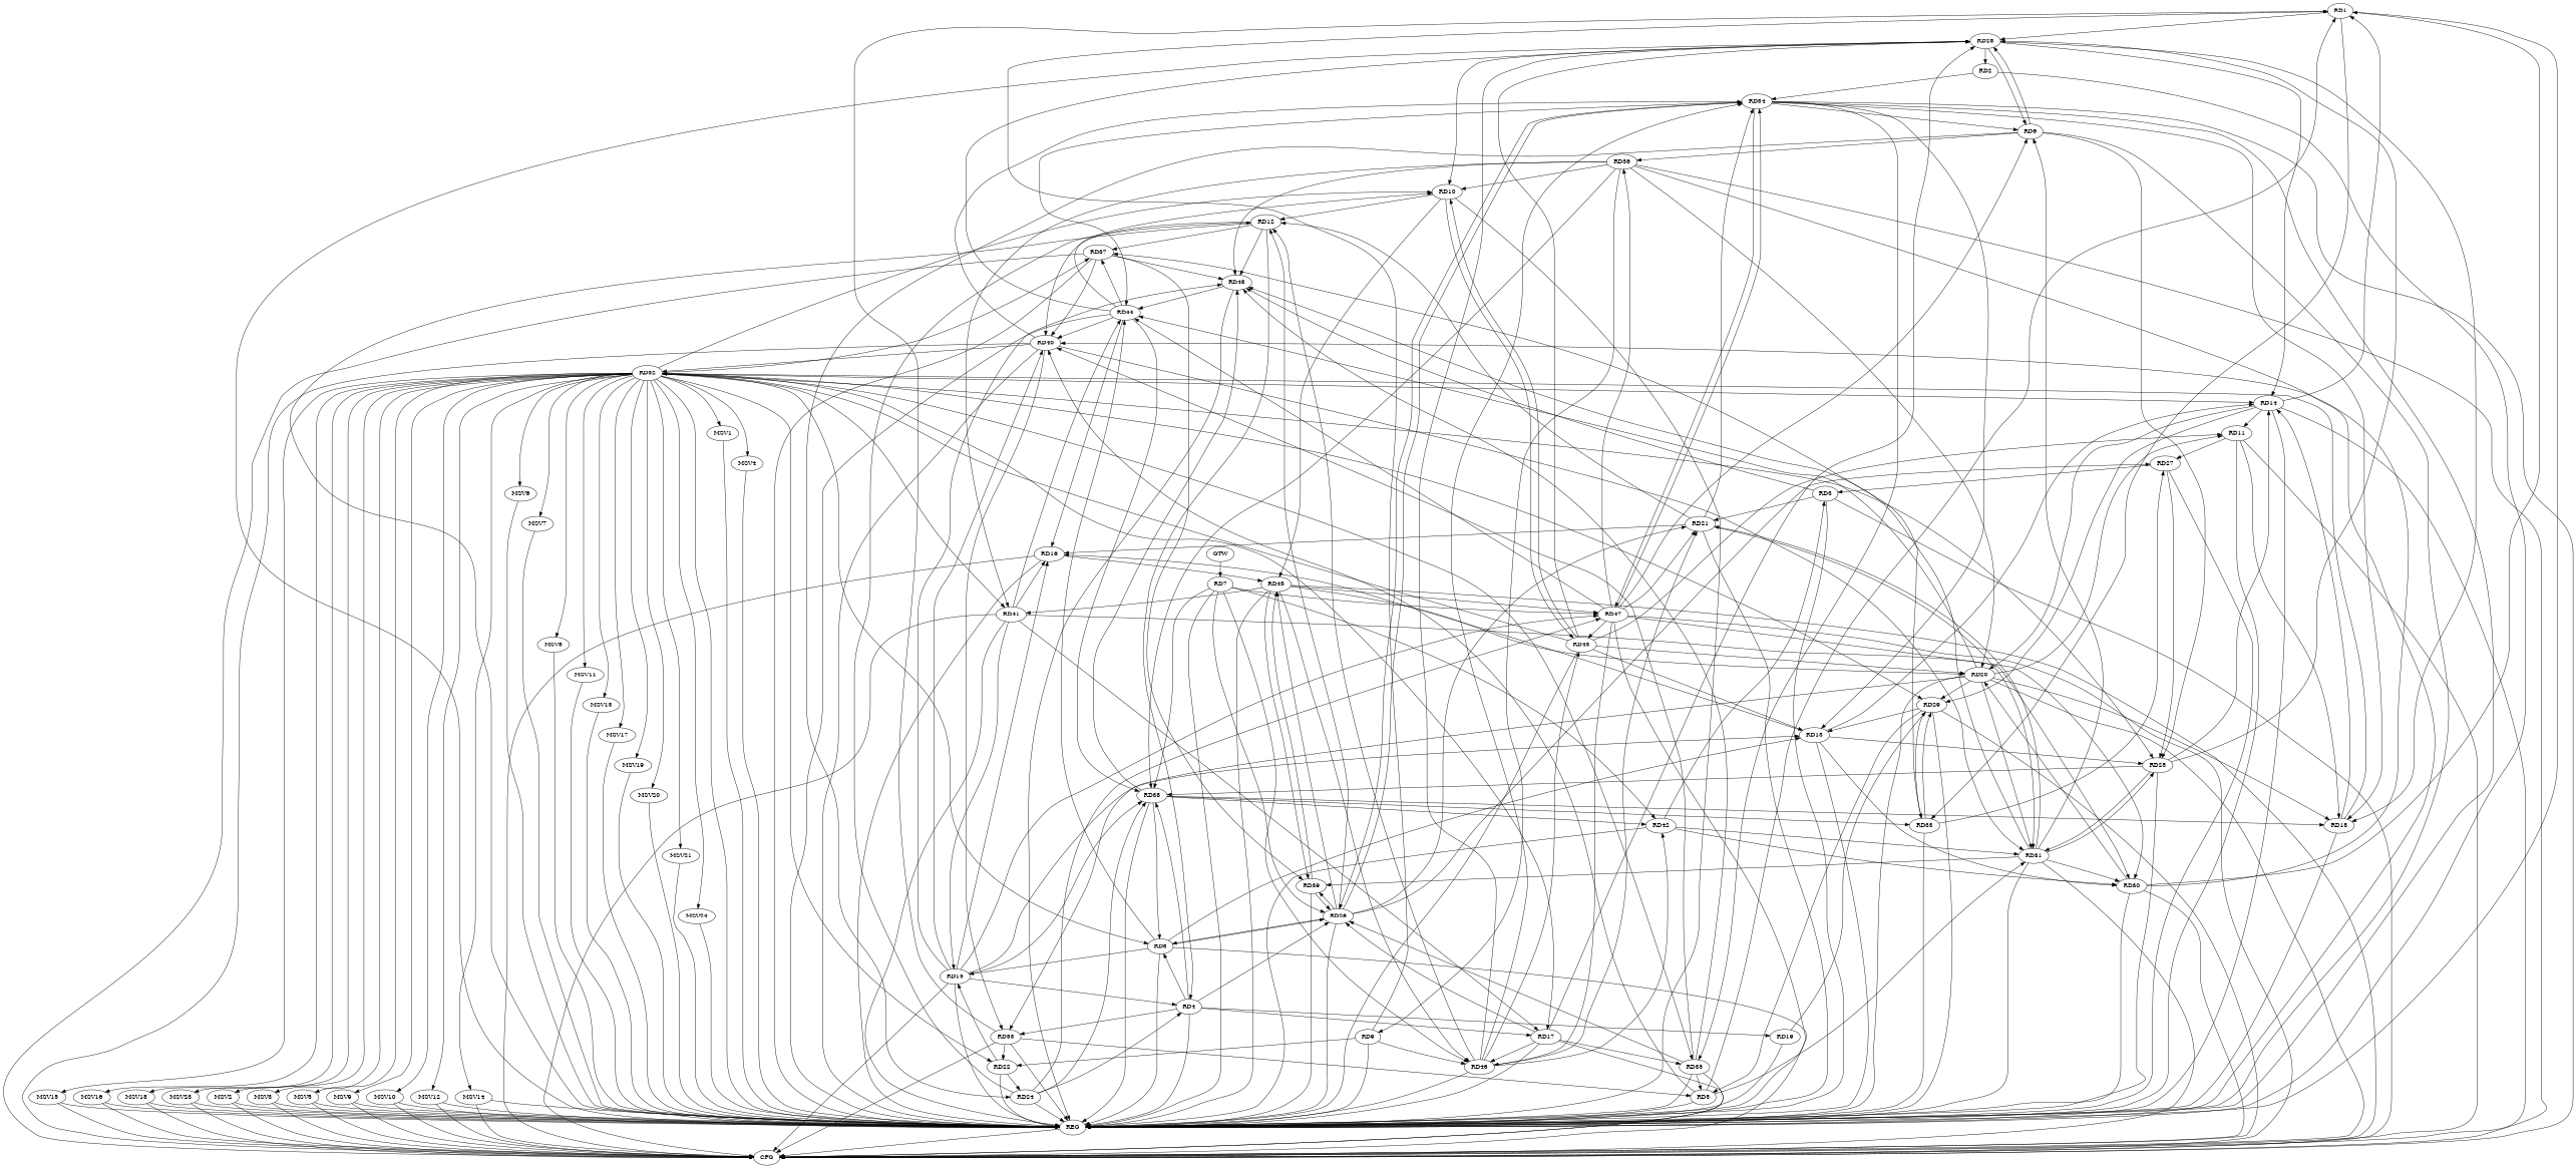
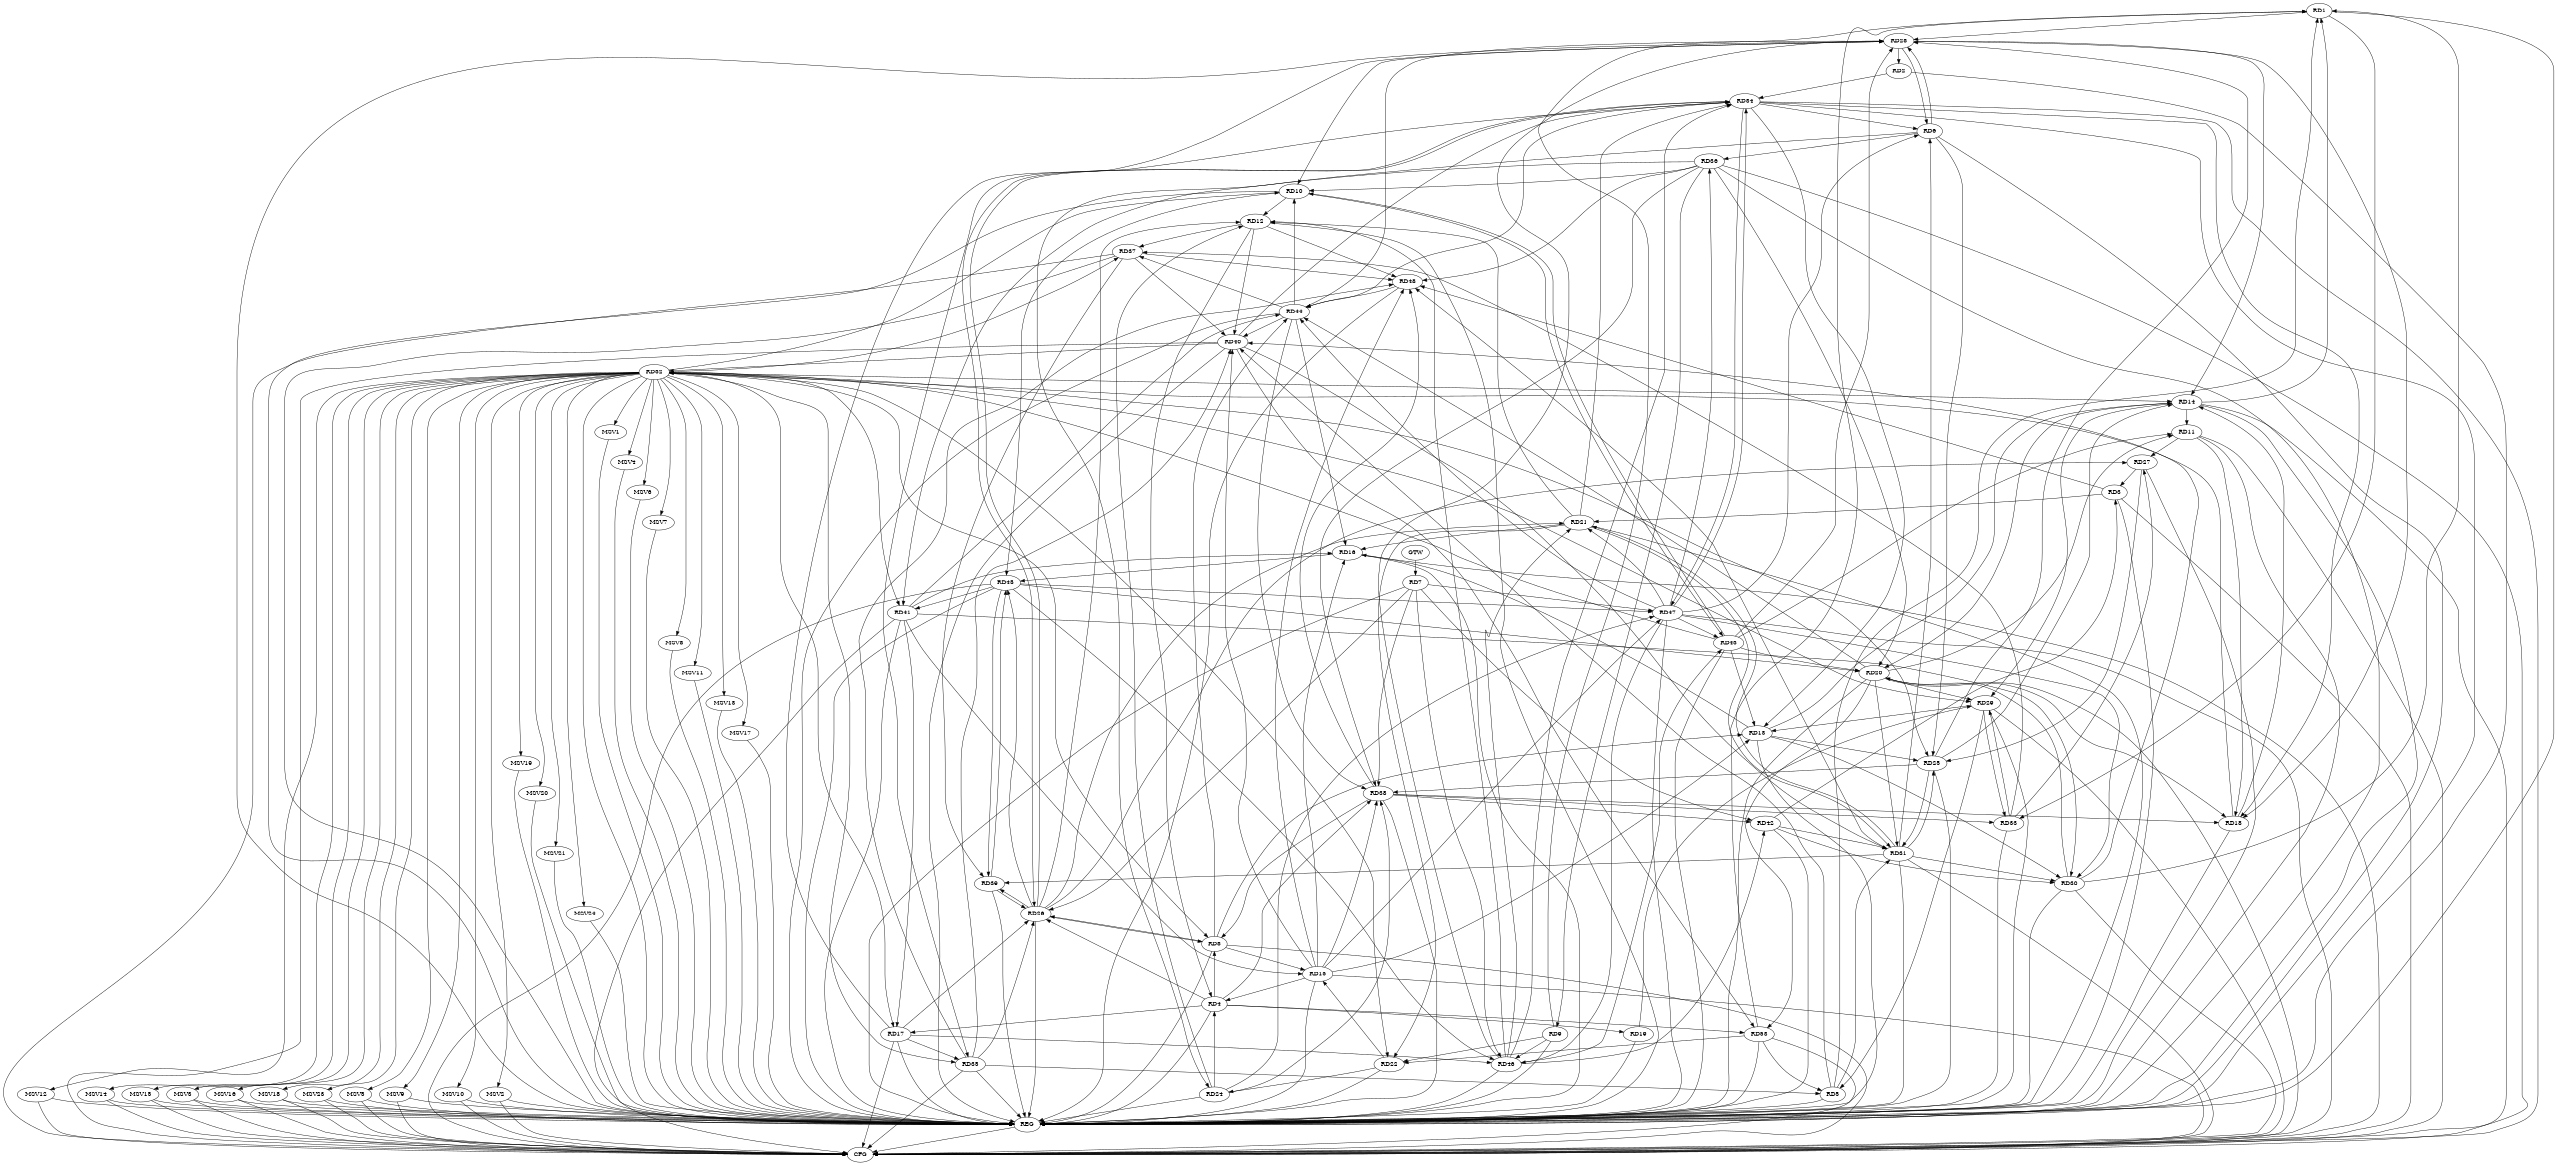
  strict digraph {
    n1 [label=RD1]
    n2 [label=RD28]
    n3 [label=RD33]
    n4 [label=REG]
    n5 [label=RD2]
    n6 [label=RD6]
    n7 [label=RD10]
    n8 [label=RD18]
    n9 [label=RD14]
    n10 [label=RD27]
    n11 [label=RD37]
    n12 [label=RD29]
    n13 [label=CFG]
    n14 [label=RD34]
    n15 [label=RD26]
    n16 [label=RD47]
    n17 [label=RD13]
    n18 [label=RD44]
    n19 [label=RD35]
    n20 [label=RD3]
    n21 [label=RD21]
    n22 [label=RD48]
    n23 [label=RD31]
    n24 [label=RD22]
    n25 [label=RD12]
    n26 [label=RD16]
    n27 [label=RD4]
    n28 [label=RD8]
    n29 [label=RD17]
    n30 [label=RD19]
    n31 [label=RD53]
    n32 [label=RD38]
    n33 [label=RD15]
    n34 [label=RD46]
    n35 [label=RD5]
    n36 [label=RD45]
    n37 [label=RD39]
    n38 [label=RD42]
    n39 [label=RD40]
    n40 [label=RD25]
    n41 [label=RD30]
    n42 [label=RD32]
    n43 [label=RD24]
    n44 [label=RD36]
    n45 [label=RD9]
    n46 [label=RD20]
    n47 [label=RD41]
    n48 [label=RD7]
    n49 [label=RD43]
    n50 [label=RD11]
    n51 [label=MSV1]
    n52 [label=MSV2]
    n53 [label=MSV3]
    n54 [label=MSV4]
    n55 [label=MSV5]
    n56 [label=MSV6]
    n57 [label=MSV7]
    n58 [label=MSV8]
    n59 [label=MSV9]
    n60 [label=MSV10]
    n61 [label=MSV11]
    n62 [label=MSV12]
    n63 [label=MSV13]
    n64 [label=MSV14]
    n65 [label=MSV15]
    n66 [label=MSV16]
    n67 [label=MSV17]
    n68 [label=MSV18]
    n69 [label=MSV19]
    n70 [label=MSV20]
    n71 [label=MSV21]
    n72 [label=MSV23]
    n73 [label=MSV24]
    n74 [label=GTW]
    n1 -> n2
    n1 -> n3
    n1 -> n4
-   n4 -> n2
+   n2 -> n4
    n2 -> n5
    n2 -> n6
    n2 -> n7
    n2 -> n8
    n2 -> n9
    n3 -> n4
    n3 -> n10
    n3 -> n11
    n3 -> n12
    n4 -> n13
    n5 -> n4
    n5 -> n14
    n6 -> n2
    n6 -> n4
    n6 -> n40
    n6 -> n43
    n6 -> n44
    n7 -> n4
    n7 -> n25
    n7 -> n36
    n7 -> n49
    n8 -> n4
    n8 -> n9
    n8 -> n42
    n9 -> n1
    n9 -> n4
    n9 -> n12
    n9 -> n13
    n9 -> n46
    n9 -> n50
    n10 -> n4
    n10 -> n20
    n10 -> n40
    n11 -> n4
    n11 -> n13
    n11 -> n22
    n11 -> n37
    n11 -> n39
    n12 -> n3
    n12 -> n4
    n12 -> n13
    n12 -> n17
    n12 -> n35
    n14 -> n4
    n14 -> n6
    n14 -> n8
    n14 -> n13
    n14 -> n15
    n14 -> n16
    n14 -> n17
    n14 -> n18
    n14 -> n19
    n15 -> n4
    n15 -> n10
    n15 -> n14
    n15 -> n21
    n15 -> n25
    n15 -> n28
    n15 -> n36
    n15 -> n37
    n16 -> n4
    n16 -> n6
    n16 -> n13
    n16 -> n14
    n16 -> n18
    n16 -> n21
    n16 -> n34
    n16 -> n41
    n16 -> n44
    n16 -> n49
    n17 -> n4
    n17 -> n9
    n17 -> n26
    n17 -> n40
    n17 -> n41
    n18 -> n2
    n18 -> n4
    n18 -> n7
    n18 -> n11
    n18 -> n26
    n18 -> n32
    n18 -> n39
    n19 -> n4
    n19 -> n13
    n19 -> n15
    n19 -> n22
    n19 -> n35
    n19 -> n39
    n20 -> n4
    n20 -> n13
    n20 -> n21
    n20 -> n22
    n21 -> n4
    n21 -> n14
    n21 -> n23
+   n21 -> n24
    n21 -> n25
    n21 -> n26
    n22 -> n4
    n22 -> n18
    n23 -> n4
    n23 -> n6
    n23 -> n13
    n23 -> n21
    n23 -> n22
    n23 -> n37
    n23 -> n40
    n23 -> n41
    n24 -> n4
    n24 -> n33
    n24 -> n43
    n25 -> n4
    n25 -> n11
    n25 -> n22
    n25 -> n27
    n25 -> n39
    n26 -> n4
    n26 -> n13
    n26 -> n36
    n27 -> n4
    n27 -> n15
    n27 -> n28
    n27 -> n29
    n27 -> n30
    n27 -> n31
    n27 -> n32
    n28 -> n4
    n28 -> n13
    n28 -> n15
    n28 -> n17
    n28 -> n18
    n28 -> n33
    n29 -> n2
    n29 -> n4
    n29 -> n13
    n29 -> n15
    n29 -> n19
    n29 -> n34
    n30 -> n4
    n30 -> n12
    n31 -> n1
    n31 -> n4
    n31 -> n13
    n31 -> n24
    n31 -> n35
    n32 -> n3
    n32 -> n4
    n32 -> n8
    n32 -> n22
    n32 -> n28
    n32 -> n38
    n33 -> n4
    n33 -> n13
    n33 -> n16
    n33 -> n17
    n33 -> n22
    n33 -> n26
    n33 -> n27
    n33 -> n32
    n33 -> n39
    n34 -> n2
    n34 -> n4
    n34 -> n14
    n34 -> n21
    n34 -> n25
    n34 -> n38
    n34 -> n49
    n35 -> n1
    n35 -> n4
    n35 -> n23
    n35 -> n39
    n36 -> n4
    n36 -> n13
    n36 -> n16
    n36 -> n34
    n36 -> n37
    n36 -> n46
    n36 -> n47
    n37 -> n4
    n37 -> n15
    n37 -> n36
    n38 -> n4
    n38 -> n20
    n38 -> n23
    n38 -> n41
    n39 -> n4
    n39 -> n13
    n39 -> n14
    n39 -> n23
    n39 -> n31
    n39 -> n42
    n40 -> n2
    n40 -> n4
    n40 -> n9
    n40 -> n23
    n40 -> n32
    n41 -> n1
    n41 -> n4
    n41 -> n13
    n41 -> n39
    n41 -> n46
    n42 -> n4
    n42 -> n7
    n42 -> n9
    n42 -> n11
    n42 -> n12
    n42 -> n19
    n42 -> n24
    n42 -> n28
    n42 -> n29
    n42 -> n40
    n42 -> n47
    n42 -> n51
    n42 -> n52
    n42 -> n53
    n42 -> n54
    n42 -> n55
    n42 -> n56
    n42 -> n57
    n42 -> n58
    n42 -> n59
    n42 -> n60
    n42 -> n61
    n42 -> n62
    n42 -> n63
    n42 -> n64
    n42 -> n65
    n42 -> n66
    n42 -> n67
    n42 -> n68
    n42 -> n69
    n42 -> n70
    n42 -> n71
    n42 -> n72
    n42 -> n73
    n43 -> n4
    n43 -> n16
    n43 -> n25
    n43 -> n27
    n43 -> n32
    n44 -> n4
    n44 -> n7
    n44 -> n13
    n44 -> n22
    n44 -> n32
    n44 -> n45
    n44 -> n46
    n44 -> n47
    n45 -> n1
    n45 -> n4
    n45 -> n24
    n45 -> n34
    n46 -> n4
    n46 -> n8
    n46 -> n12
    n46 -> n13
    n46 -> n18
    n46 -> n23
    n46 -> n31
    n46 -> n50
    n47 -> n4
    n47 -> n13
    n47 -> n18
    n47 -> n26
    n47 -> n29
    n47 -> n33
    n47 -> n41
    n48 -> n4
    n48 -> n15
    n48 -> n16
    n48 -> n32
    n48 -> n34
    n48 -> n38
    n49 -> n2
    n49 -> n4
    n49 -> n7
    n49 -> n17
    n49 -> n42
    n49 -> n46
    n49 -> n50
    n50 -> n4
    n50 -> n8
    n50 -> n10
    n50 -> n13
    n51 -> n4
    n52 -> n4
    n52 -> n13
    n53 -> n4
    n53 -> n13
    n54 -> n4
    n55 -> n4
    n55 -> n13
    n56 -> n4
    n57 -> n4
    n58 -> n4
    n59 -> n4
    n59 -> n13
    n60 -> n4
    n60 -> n13
    n61 -> n4
    n62 -> n4
    n62 -> n13
    n63 -> n4
    n64 -> n4
    n64 -> n13
    n65 -> n4
    n65 -> n13
    n66 -> n4
    n66 -> n13
    n67 -> n4
    n68 -> n4
    n68 -> n13
    n69 -> n4
    n70 -> n4
    n71 -> n4
    n72 -> n4
    n72 -> n13
    n73 -> n4
    n74 -> n48
  }
